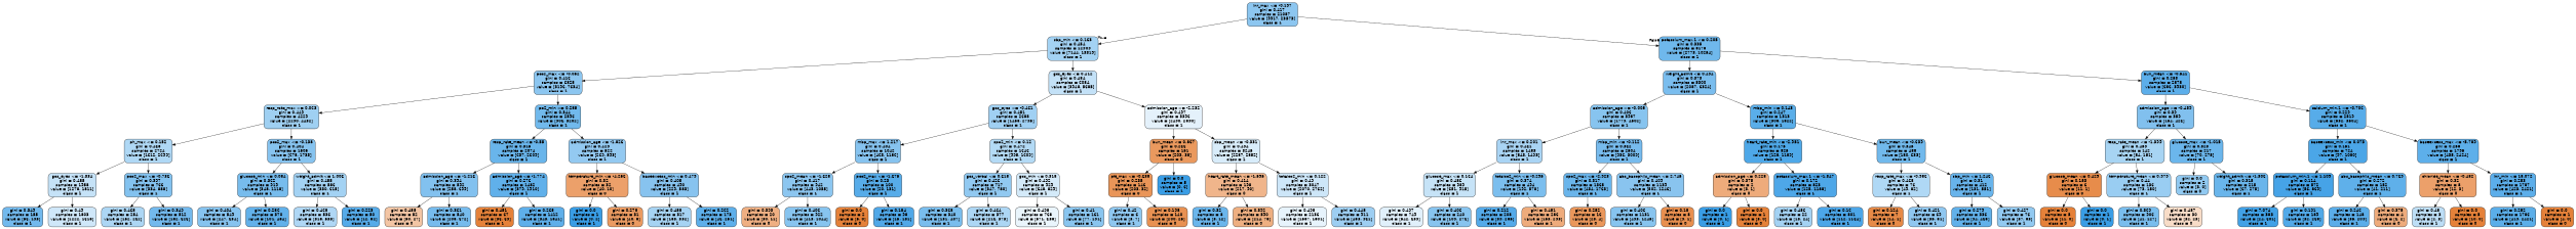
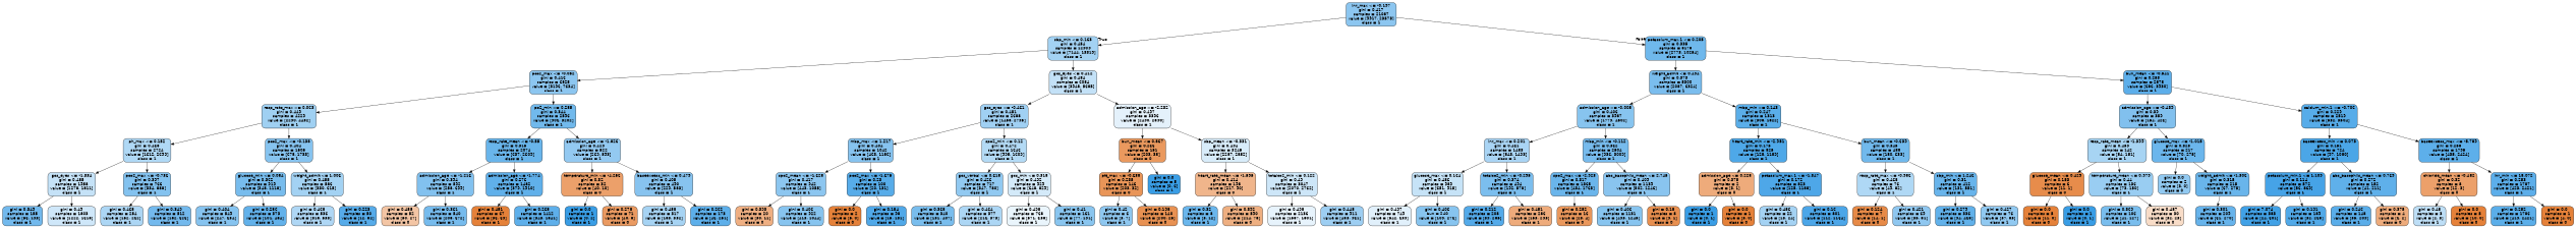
  digraph {
    node [color=black fillcolor="#e58139" fontname=helvetica shape=box style="filled, rounded"]
    edge [fontname=helvetica]
    n1 [fillcolor="#8cc6f0" label="inr_max <= -0.197\ngini = 0.417\nsamples = 21087\nvalue = [9917, 23573]\nclass = 1"]
    n2 [fillcolor="#a3d2f3" label="sbp_min <= 0.163\ngini = 0.454\nsamples = 12909\nvalue = [7144, 13319]\nclass = 1"]
    n3 [fillcolor="#6fb8ec" label="potassium_max.1 <= 0.205\ngini = 0.335\nsamples = 8178\nvalue = [2773, 10254]\nclass = 1"]
    n4 [fillcolor="#8cc6f0" label="pco2_max <= -0.052\ngini = 0.416\nsamples = 6825\nvalue = [3196, 7634]\nclass = 1"]
    n5 [fillcolor="#c3e1f7" label="gcs_eyes <= 0.412\ngini = 0.484\nsamples = 6084\nvalue = [3948, 5685]\nclass = 1"]
    n6 [fillcolor="#7abdee" label="weight_admit <= 0.494\ngini = 0.373\nsamples = 5300\nvalue = [2087, 6324]\nclass = 1"]
    n7 [fillcolor="#5caeea" label="bun_mean <= -0.541\ngini = 0.253\nsamples = 2878\nvalue = [686, 3930]\nclass = 1"]
    n8 [fillcolor="#9fd0f2" label="resp_rate_max <= 0.063\ngini = 0.449\nsamples = 4229\nvalue = [2290, 4432]\nclass = 1"]
    n9 [fillcolor="#71b9ec" label="po2_min <= 0.285\ngini = 0.344\nsamples = 2596\nvalue = [906, 3202]\nclass = 1"]
    n10 [fillcolor="#a0d0f3" label="gcs_eyes <= -0.461\ngini = 0.451\nsamples = 2688\nvalue = [1458, 2795]\nclass = 1"]
    n11 [fillcolor="#e4f1fb" label="admission_age <= -2.232\ngini = 0.497\nsamples = 3396\nvalue = [2490, 2890]\nclass = 1"]
    n12 [fillcolor="#afd8f5" label="ph_max <= 0.152\ngini = 0.468\nsamples = 2724\nvalue = [1612, 2699]\nclass = 1"]
    n13 [fillcolor="#86c3ef" label="pco2_max <= -0.138\ngini = 0.404\nsamples = 1505\nvalue = [678, 1733]\nclass = 1"]
    n14 [fillcolor="#69b5eb" label="resp_rate_mean <= -0.55\ngini = 0.315\nsamples = 2074\nvalue = [637, 2609]\nclass = 1"]
    n15 [fillcolor="#93c9f1" label="admission_age <= -1.826\ngini = 0.429\nsamples = 522\nvalue = [269, 593]\nclass = 1"]
    n16 [fillcolor="#c5e2f7" label="gcs_eyes <= -1.334\ngini = 0.485\nsamples = 1958\nvalue = [1278, 1811]\nclass = 1"]
    n17 [fillcolor="#83c2ef" label="pco2_max <= -0.736\ngini = 0.397\nsamples = 766\nvalue = [334, 888]\nclass = 1"]
    n18 [fillcolor="#77bced" label="glucose_min <= 0.084\ngini = 0.362\nsamples = 919\nvalue = [348, 1118]\nclass = 1"]
    n19 [fillcolor="#a3d2f3" label="weight_admit <= 1.006\ngini = 0.455\nsamples = 586\nvalue = [330, 615]\nclass = 1"]
    n20 [fillcolor="#72b9ed" label="gini = 0.349\nsamples = 155\nvalue = [56, 193]\nclass = 1"]
    n21 [fillcolor="#cfe7f9" label="gini = 0.49\nsamples = 1803\nvalue = [1222, 1618]\nclass = 1"]
    n22 [fillcolor="#acd6f4" label="gini = 0.465\nsamples = 254\nvalue = [152, 262]\nclass = 1"]
    n23 [fillcolor="#73b9ed" label="gini = 0.349\nsamples = 512\nvalue = [182, 626]\nclass = 1"]
    n24 [fillcolor="#86c3ef" label="gini = 0.404\nsamples = 549\nvalue = [247, 634]\nclass = 1"]
-   n25 [fillcolor="#62b1ea" label="gini = 0.286\nsamples = 370\nvalue = [101, 484]\nclass = 1"]
+   n25 [fillcolor="#62b1ea" label="gini = 0.286\nsamples = 373\nvalue = [101, 484]\nclass = 1"]
    n26 [fillcolor="#afd7f5" label="gini = 0.468\nsamples = 536\nvalue = [318, 533]\nclass = 1"]
    n27 [fillcolor="#56abe9" label="gini = 0.223\nsamples = 50\nvalue = [12, 82]\nclass = 1"]
    n28 [fillcolor="#82c1ef" label="admission_age <= -1.216\ngini = 0.394\nsamples = 592\nvalue = [258, 699]\nclass = 1"]
    n29 [fillcolor="#60b0ea" label="admission_age <= -1.774\ngini = 0.276\nsamples = 1482\nvalue = [379, 1910]\nclass = 1"]
    n30 [fillcolor="#eca06a" label="temperature_min <= -4.256\ngini = 0.32\nsamples = 32\nvalue = [40, 10]\nclass = 0"]
    n31 [fillcolor="#87c3ef" label="baseexcess_min <= 0.479\ngini = 0.405\nsamples = 490\nvalue = [229, 583]\nclass = 1"]
    n32 [fillcolor="#f3c5a4" label="gini = 0.455\nsamples = 52\nvalue = [50, 27]\nclass = 0"]
    n33 [fillcolor="#76bbed" label="gini = 0.361\nsamples = 540\nvalue = [208, 672]\nclass = 1"]
    n34 [label="gini = 0.451\nsamples = 67\nvalue = [36, 69]\nclass = 1"]
    n35 [fillcolor="#5eafea" label="gini = 0.265\nsamples = 1412\nvalue = [343, 1841]\nclass = 1"]
    n36 [fillcolor="#399de5" label="gini = 0.0\nsamples = 1\nvalue = [0, 2]\nclass = 1"]
-   n37 [fillcolor="#ea9a61" label="gini = 0.278\nsamples = 31\nvalue = [40, 8]\nclass = 0"]
+   n37 [fillcolor="#ea9a61" label="gini = 0.278\nsamples = 71\nvalue = [40, 8]\nclass = 0"]
    n38 [fillcolor="#a6d3f3" label="gini = 0.458\nsamples = 317\nvalue = [183, 332]\nclass = 1"]
    n39 [fillcolor="#5dafea" label="gini = 0.262\nsamples = 173\nvalue = [46, 251]\nclass = 1"]
    n40 [fillcolor="#86c3ef" label="mbp_max <= 1.217\ngini = 0.404\nsamples = 1042\nvalue = [463, 1186]\nclass = 1"]
    n41 [fillcolor="#b3daf5" label="spo2_min <= 0.12\ngini = 0.472\nsamples = 1646\nvalue = [995, 1609]\nclass = 1"]
    n42 [fillcolor="#ea995e" label="bun_mean <= 0.867\ngini = 0.266\nsamples = 151\nvalue = [203, 38]\nclass = 0"]
    n43 [fillcolor="#d8ecfa" label="sbp_mean <= -0.331\ngini = 0.494\nsamples = 3245\nvalue = [2287, 2852]\nclass = 1"]
    n44 [fillcolor="#8cc6f0" label="spo2_mean <= -1.628\ngini = 0.417\nsamples = 942\nvalue = [443, 1055]\nclass = 1"]
    n45 [fillcolor="#57ace9" label="pco2_max <= -1.675\ngini = 0.23\nsamples = 100\nvalue = [20, 131]\nclass = 1"]
    n46 [fillcolor="#91c9f1" label="gcs_verbal <= 0.618\ngini = 0.426\nsamples = 717\nvalue = [347, 780]\nclass = 1"]
    n47 [fillcolor="#d4eaf9" label="gcs_min <= 0.318\ngini = 0.492\nsamples = 929\nvalue = [648, 829]\nclass = 1"]
    n48 [fillcolor="#efaf82" label="gini = 0.393\nsamples = 20\nvalue = [30, 11]\nclass = 0"]
    n49 [fillcolor="#87c4ef" label="gini = 0.406\nsamples = 922\nvalue = [413, 1044]\nclass = 1"]
    n50 [label="gini = 0.0\nsamples = 2\nvalue = [5, 0]\nclass = 0"]
    n51 [fillcolor="#50a8e8" label="gini = 0.184\nsamples = 98\nvalue = [15, 131]\nclass = 1"]
    n52 [fillcolor="#79bded" label="gini = 0.368\nsamples = 340\nvalue = [131, 407]\nclass = 1"]
    n53 [fillcolor="#acd6f4" label="gini = 0.464\nsamples = 377\nvalue = [216, 373]\nclass = 1"]
    n54 [fillcolor="#eaf5fc" label="gini = 0.498\nsamples = 768\nvalue = [571, 638]\nclass = 1"]
    n55 [fillcolor="#89c5ef" label="gini = 0.41\nsamples = 161\nvalue = [77, 191]\nclass = 1"]
    n56 [fillcolor="#e99558" label="ptt_max <= -0.638\ngini = 0.235\nsamples = 146\nvalue = [203, 32]\nclass = 0"]
    n57 [fillcolor="#399de5" label="gini = 0.0\nsamples = 5\nvalue = [0, 6]\nclass = 1"]
    n58 [fillcolor="#f0b58b" label="heart_rate_mean <= -1.595\ngini = 0.414\nsamples = 198\nvalue = [217, 90]\nclass = 0"]
    n59 [fillcolor="#cde6f8" label="totalco2_min <= 0.122\ngini = 0.49\nsamples = 3047\nvalue = [2070, 2762]\nclass = 1"]
    n60 [fillcolor="#8ec7f0" label="gini = 0.42\nsamples = 6\nvalue = [3, 7]\nclass = 1"]
    n61 [fillcolor="#e89152" label="gini = 0.198\nsamples = 140\nvalue = [200, 25]\nclass = 0"]
    n62 [fillcolor="#6ab6ec" label="gini = 0.32\nsamples = 8\nvalue = [3, 12]\nclass = 1"]
    n63 [fillcolor="#eeaf81" label="gini = 0.392\nsamples = 590\nvalue = [214, 78]\nclass = 0"]
    n64 [fillcolor="#e7f3fc" label="gini = 0.498\nsamples = 2136\nvalue = [1587, 1801]\nclass = 1"]
    n65 [fillcolor="#9dcef2" label="gini = 0.445\nsamples = 911\nvalue = [483, 961]\nclass = 1"]
    n66 [fillcolor="#87c4ef" label="admission_age <= -0.005\ngini = 0.406\nsamples = 3987\nvalue = [1779, 4502]\nclass = 1"]
    n67 [fillcolor="#5aaee9" label="mbp_min <= 0.143\ngini = 0.247\nsamples = 1313\nvalue = [308, 1822]\nclass = 1"]
    n68 [fillcolor="#81c0ee" label="admission_age <= -0.439\ngini = 0.39\nsamples = 359\nvalue = [154, 426]\nclass = 1"]
    n69 [fillcolor="#57ace9" label="calcium_min.1 <= -0.706\ngini = 0.229\nsamples = 2519\nvalue = [532, 3504]\nclass = 1"]
    n70 [fillcolor="#a9d4f4" label="inr_max <= 0.201\ngini = 0.461\nsamples = 1483\nvalue = [843, 1493]\nclass = 1"]
    n71 [fillcolor="#77bbed" label="mbp_min <= -0.112\ngini = 0.362\nsamples = 2504\nvalue = [936, 3009]\nclass = 1"]
    n72 [fillcolor="#4ea8e8" label="heart_rate_min <= -2.951\ngini = 0.175\nsamples = 825\nvalue = [128, 1189]\nclass = 1"]
    n73 [fillcolor="#71b9ec" label="bun_mean <= -0.639\ngini = 0.345\nsamples = 488\nvalue = [180, 633]\nclass = 1"]
    n74 [fillcolor="#c6e3f7" label="glucose_max <= 0.164\ngini = 0.486\nsamples = 989\nvalue = [651, 915]\nclass = 1"]
    n75 [fillcolor="#7bbeee" label="totalco2_min <= -0.295\ngini = 0.374\nsamples = 494\nvalue = [192, 578]\nclass = 1"]
    n76 [fillcolor="#6ab5eb" label="spo2_max <= -2.923\ngini = 0.317\nsamples = 1365\nvalue = [434, 1763]\nclass = 1"]
    n77 [fillcolor="#89c4ef" label="abs_basophils_mean <= 2.745\ngini = 0.409\nsamples = 1139\nvalue = [502, 1246]\nclass = 1"]
    n78 [fillcolor="#e1f0fb" label="gini = 0.497\nsamples = 749\nvalue = [542, 639]\nclass = 1"]
-   n79 [fillcolor="#87c4ef" label="gini = 0.406\nsamples = 240\nvalue = [109, 276]\nclass = 1"]
+   n79 [fillcolor="#87c4ef" label="gini = 0.406\nbun = 240\nvalue = [109, 276]\nclass = 1"]
    n80 [fillcolor="#54aae9" label="gini = 0.212\nsamples = 208\nvalue = [39, 285]\nclass = 1"]
    n81 [fillcolor="#eeab7b" label="gini = 0.451\nsamples = 286\nvalue = [153, 293]\nclass = 1"]
    n82 [fillcolor="#ea975b" label="gini = 0.252\nsamples = 16\nvalue = [23, 4]\nclass = 0"]
    n83 [fillcolor="#87c4ef" label="gini = 0.406\nsamples = 1131\nvalue = [493, 1245]\nclass = 1"]
    n84 [fillcolor="#e88f4f" label="gini = 0.18\nsamples = 8\nvalue = [9, 1]\nclass = 0"]
    n85 [fillcolor="#eeab7b" label="admission_age <= 0.228\ngini = 0.375\nsamples = 2\nvalue = [3, 1]\nclass = 0"]
    n86 [fillcolor="#4ea7e8" label="potassium_max.1 <= -1.347\ngini = 0.172\nsamples = 823\nvalue = [125, 1188]\nclass = 1"]
    n87 [fillcolor="#afd8f5" label="resp_rate_max <= -0.986\ngini = 0.468\nsamples = 76\nvalue = [49, 82]\nclass = 1"]
    n88 [fillcolor="#68b4eb" label="sbp_min <= 1.246\ngini = 0.31\nsamples = 412\nvalue = [131, 551]\nclass = 1"]
    n89 [fillcolor="#399de5" label="gini = 0.0\nsamples = 1\nvalue = [0, 1]\nclass = 1"]
    n90 [label="gini = 0.0\nsamples = 1\nvalue = [3, 0]\nclass = 0"]
    n91 [fillcolor="#a4d2f3" label="gini = 0.456\nsamples = 22\nvalue = [13, 24]\nclass = 1"]
    n92 [fillcolor="#4ca6e8" label="gini = 0.16\nsamples = 801\nvalue = [112, 1164]\nclass = 1"]
    n93 [fillcolor="#e78a47" label="gini = 0.124\nsamples = 7\nvalue = [14, 1]\nclass = 0"]
    n94 [fillcolor="#8fc7f0" label="gini = 0.421\nsamples = 69\nvalue = [35, 81]\nclass = 1"]
    n95 [fillcolor="#61b1ea" label="gini = 0.279\nsamples = 336\nvalue = [94, 468]\nclass = 1"]
    n96 [fillcolor="#91c9f1" label="gini = 0.427\nsamples = 76\nvalue = [37, 83]\nclass = 1"]
    n97 [fillcolor="#a7d4f3" label="resp_rate_mean <= -1.399\ngini = 0.459\nsamples = 142\nvalue = [84, 151]\nclass = 1"]
    n98 [fillcolor="#6bb6ec" label="glucose_max <= -1.015\ngini = 0.323\nsamples = 217\nvalue = [70, 275]\nclass = 1"]
    n99 [fillcolor="#4ba6e7" label="baseexcess_min <= 0.073\ngini = 0.151\nsamples = 724\nvalue = [97, 1080]\nclass = 1"]
    n100 [fillcolor="#5dafea" label="baseexcess_max <= -5.789\ngini = 0.258\nsamples = 1795\nvalue = [435, 2424]\nclass = 1"]
    n101 [fillcolor="#e78c4b" label="glucose_mean <= 0.429\ngini = 0.153\nsamples = 6\nvalue = [11, 1]\nclass = 0"]
    n102 [fillcolor="#99cdf2" label="temperature_mean <= 0.979\ngini = 0.44\nsamples = 136\nvalue = [73, 150]\nclass = 1"]
    n103 [fillcolor="#91c9f1" label="gini = 0.0\nsamples = 2\nvalue = [3, 0]\nclass = 0"]
    n104 [fillcolor="#69b5eb" label="weight_admit <= -1.306\ngini = 0.315\nsamples = 215\nvalue = [67, 275]\nclass = 1"]
    n105 [label="gini = 0.0\nsamples = 5\nvalue = [11, 0]\nclass = 0"]
    n106 [fillcolor="#399de5" label="gini = 0.0\nsamples = 1\nvalue = [0, 1]\nclass = 1"]
-   n107 [fillcolor="#79bded" label="gini = 0.369\nsamples = 906\nvalue = [41, 127]\nclass = 1"]
+   n107 [fillcolor="#79bded" label="gini = 0.369\nsamples = 106\nvalue = [41, 127]\nclass = 1"]
    n108 [fillcolor="#f8dcc7" label="gini = 0.487\nsamples = 30\nvalue = [32, 23]\nclass = 0"]
+   n109 [fillcolor="#66b3eb" label="gini = 0.301\nsamples = 209\nvalue = [61, 270]\nclass = 1"]
    n110 [fillcolor="#46a3e7" label="potassium_min.1 <= 1.109\ngini = 0.114\nsamples = 572\nvalue = [56, 869]\nclass = 1"]
    n111 [fillcolor="#5fb0ea" label="abs_basophils_mean <= 0.769\ngini = 0.272\nsamples = 152\nvalue = [41, 211]\nclass = 1"]
    n112 [fillcolor="#eca06a" label="chloride_mean <= -0.482\ngini = 0.32\nsamples = 8\nvalue = [12, 3]\nclass = 0"]
    n113 [fillcolor="#5caeea" label="inr_min <= 18.072\ngini = 0.253\nsamples = 1787\nvalue = [423, 2421]\nclass = 1"]
    n114 [fillcolor="#41a1e6" label="gini = 7.074\nsamples = 383\nvalue = [24, 601]\nclass = 1"]
    n115 [fillcolor="#51a9e8" label="gini = 0.191\nsamples = 189\nvalue = [32, 268]\nclass = 1"]
    n116 [fillcolor="#5aade9" label="gini = 0.246\nsamples = 148\nvalue = [35, 209]\nclass = 1"]
    n117 [fillcolor="#eeab7b" label="gini = 0.375\nsamples = 4\nvalue = [6, 2]\nclass = 0"]
    n118 [fillcolor="#bddef6" label="gini = 0.48\nsamples = 3\nvalue = [2, 3]\nclass = 1"]
    n119 [label="gini = 0.0\nsamples = 5\nvalue = [10, 0]\nclass = 0"]
    n120 [fillcolor="#5baee9" label="gini = 0.252\nsamples = 1786\nvalue = [419, 2421]\nclass = 1"]
    n121 [label="gini = 0.0\nsamples = 1\nvalue = [4, 0]\nclass = 0"]
    n1 -> n2 [headlabel=True labelangle=45 labeldistance=2.5]
    n1 -> n3 [headlabel=False labelangle=-45 labeldistance=2.5]
    n2 -> n4
    n2 -> n5
    n3 -> n6
    n3 -> n7
    n4 -> n8
    n4 -> n9
    n5 -> n10
    n5 -> n11
    n6 -> n66
    n6 -> n67
    n7 -> n68
    n7 -> n69
    n8 -> n12
    n8 -> n13
    n9 -> n14
    n9 -> n15
    n10 -> n40
    n10 -> n41
    n11 -> n42
    n11 -> n43
    n12 -> n16
    n12 -> n17
    n13 -> n18
    n13 -> n19
    n14 -> n28
    n14 -> n29
    n15 -> n30
    n15 -> n31
    n16 -> n20
    n16 -> n21
    n17 -> n22
    n17 -> n23
    n18 -> n24
    n18 -> n25
    n19 -> n26
    n19 -> n27
    n28 -> n32
    n28 -> n33
    n29 -> n34
    n29 -> n35
    n30 -> n36
    n30 -> n37
    n31 -> n38
    n31 -> n39
    n40 -> n44
    n40 -> n45
    n41 -> n46
    n41 -> n47
    n42 -> n56
    n42 -> n57
    n43 -> n58
    n43 -> n59
    n44 -> n48
    n44 -> n49
    n45 -> n50
    n45 -> n51
    n46 -> n52
    n46 -> n53
    n47 -> n54
    n47 -> n55
    n56 -> n60
    n56 -> n61
    n58 -> n62
    n58 -> n63
    n59 -> n64
    n59 -> n65
    n66 -> n70
    n66 -> n71
    n67 -> n72
    n67 -> n73
    n68 -> n97
    n68 -> n98
    n69 -> n99
    n69 -> n100
    n70 -> n74
    n70 -> n75
    n71 -> n76
    n71 -> n77
    n72 -> n85
    n72 -> n86
    n73 -> n87
    n73 -> n88
    n74 -> n78
    n74 -> n79
    n75 -> n80
    n75 -> n81
    n76 -> n82
    n77 -> n83
    n77 -> n84
    n85 -> n89
    n85 -> n90
    n86 -> n91
    n86 -> n92
    n87 -> n93
    n87 -> n94
    n88 -> n95
    n88 -> n96
    n97 -> n101
    n97 -> n102
    n98 -> n103
    n98 -> n104
    n99 -> n110
    n99 -> n111
    n100 -> n112
    n100 -> n113
    n101 -> n105
    n101 -> n106
    n102 -> n107
    n102 -> n108
+   n104 -> n109
    n110 -> n114
    n110 -> n115
    n111 -> n116
    n111 -> n117
    n112 -> n118
    n112 -> n119
    n113 -> n120
    n113 -> n121
  }
